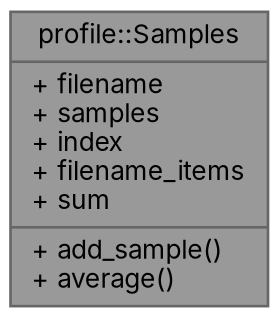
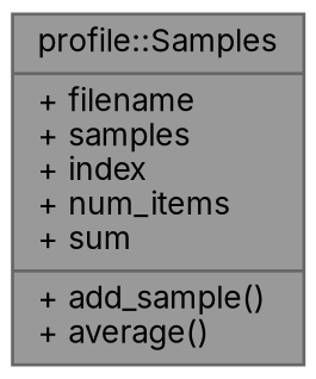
  digraph {
    fontname=Inter
-   n1 [color=gray40 fillcolor=grey60 fontcolor=black fontname=Inter fontsize=10 height=0.2 label="{profile::Samples\n|+ filename\l+ samples\l+ index\l+ filename_items\l+ sum\l|+ add_sample()\l+ average()\l}" shape=record style=filled width=0.4]
+   n1 [color=gray40 fillcolor=grey60 fontcolor=black fontname=Inter fontsize=10 height=0.2 label="{profile::Samples\n|+ filename\l+ samples\l+ index\l+ num_items\l+ sum\l|+ add_sample()\l+ average()\l}" shape=record style=filled width=0.4]
  }
